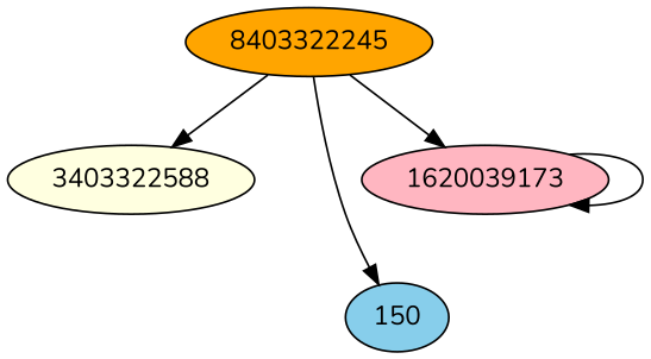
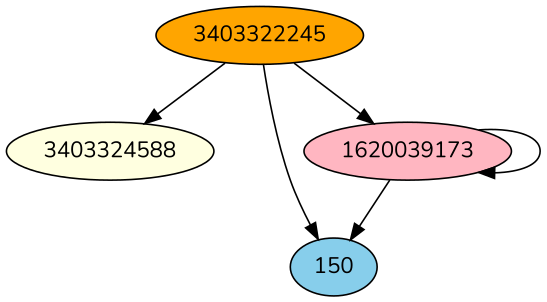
  digraph {
    fontname=Nunito
    node [fontname=Nunito style=filled]
    edge [fontname=Nunito]
-   3403324588 [fillcolor=lightyellow label=3403322588]
+   3403324588 [fillcolor=lightyellow]
    150 [fillcolor=skyblue]
    1620039173 [fillcolor=lightpink]
-   3403322245 [fillcolor=orange label=8403322245]
+   3403322245 [fillcolor=orange]
+   1620039173 -> 150
    1620039173 -> 1620039173
    3403322245 -> 3403324588
    3403322245 -> 150
    3403322245 -> 1620039173
  }
